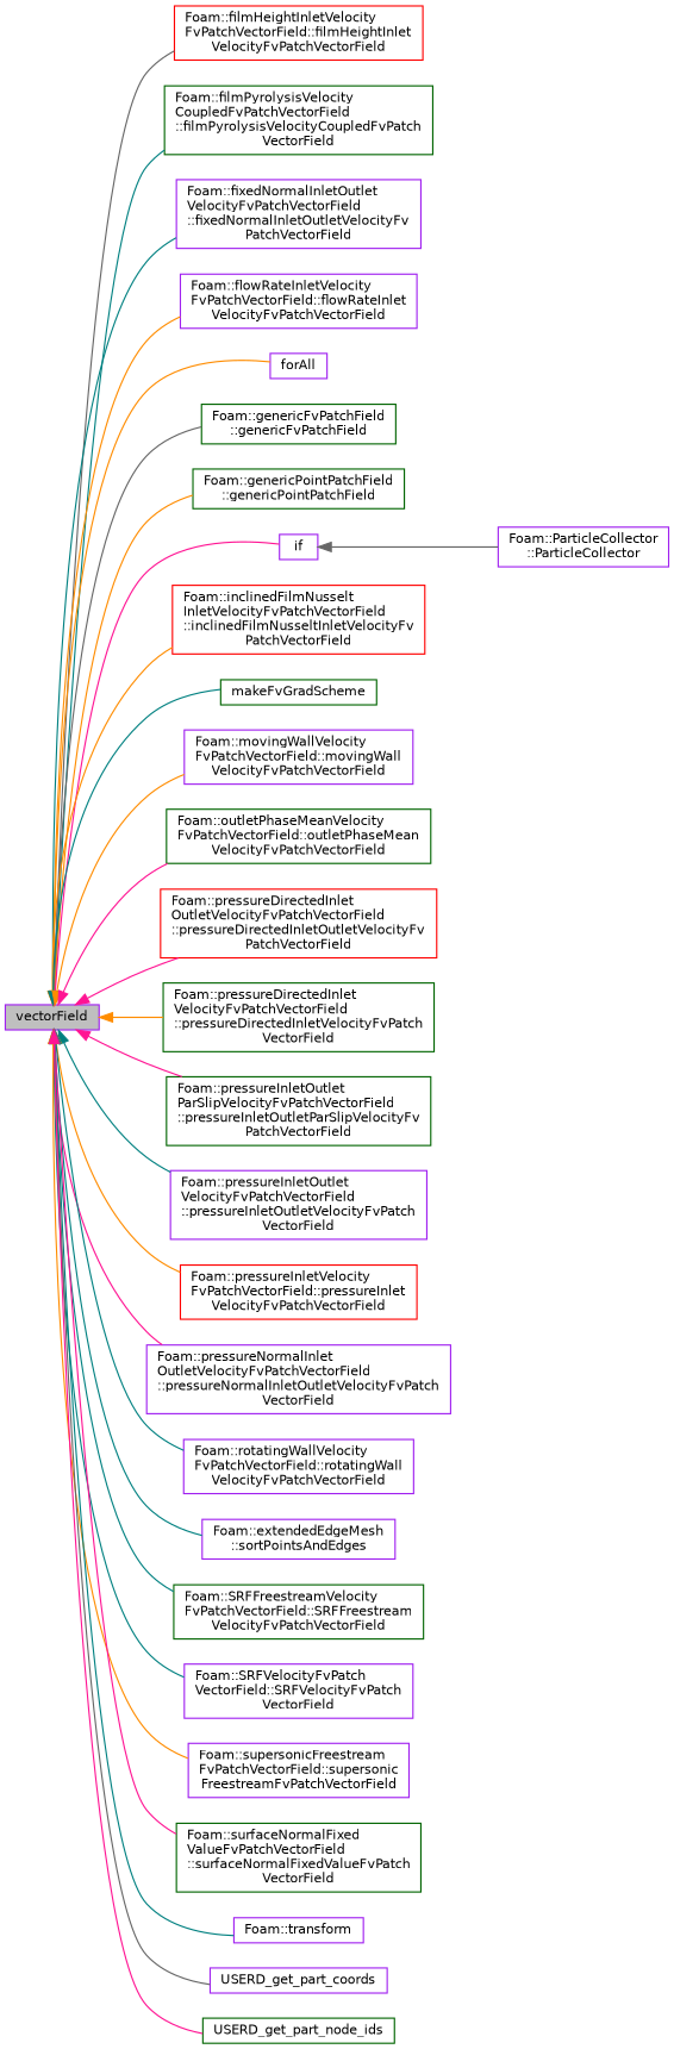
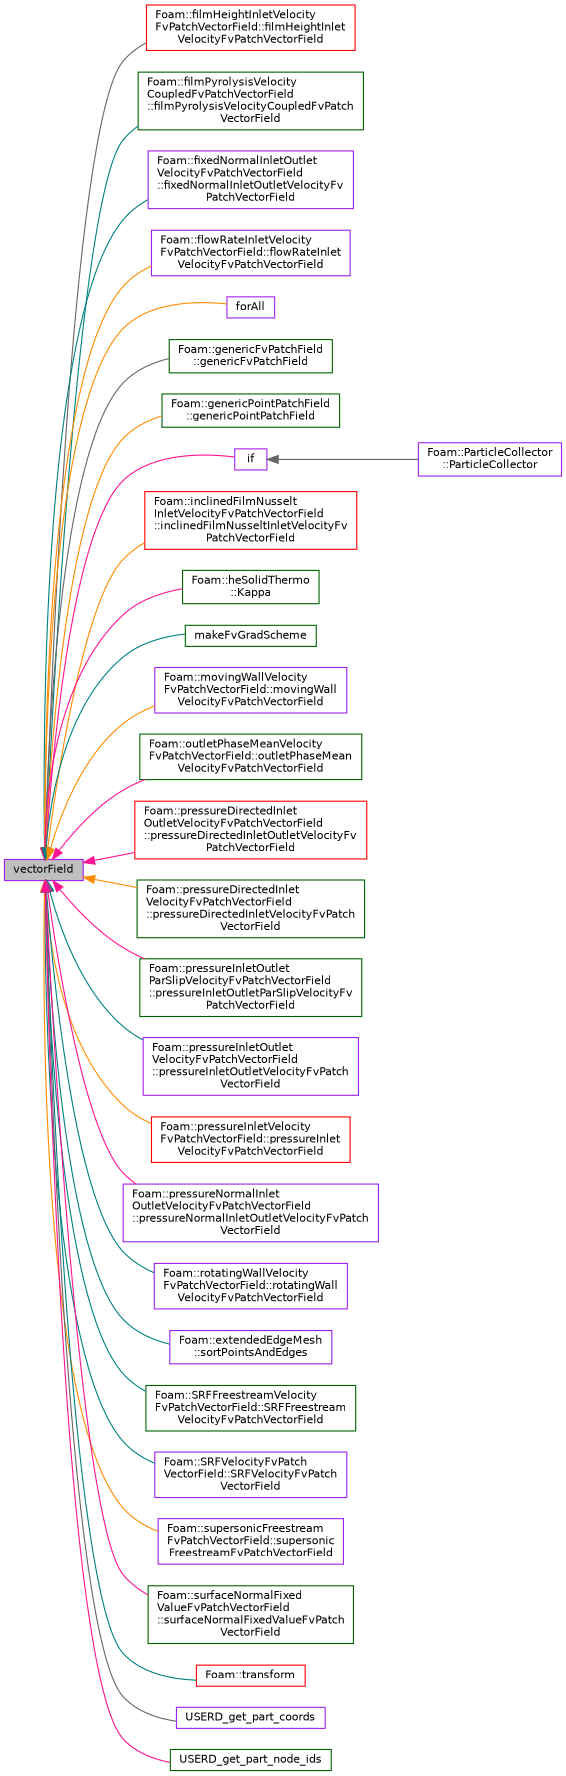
  digraph {
    rankdir=LR
    node [color=purple fontname=Helvetica fontsize=10 shape=record]
    edge [color=teal dir=back fontname=Helvetica fontsize=10 labelfontname=Helvetica labelfontsize=10 style=solid]
    n1 [fillcolor=grey75 fontcolor=black height=0.2 label=vectorField style=filled width=0.4]
    n2 [color=red height=0.2 label="Foam::filmHeightInletVelocity\lFvPatchVectorField::filmHeightInlet\lVelocityFvPatchVectorField" width=0.4]
    n3 [color=darkgreen height=0.2 label="Foam::filmPyrolysisVelocity\lCoupledFvPatchVectorField\l::filmPyrolysisVelocityCoupledFvPatch\lVectorField" width=0.4]
    n4 [height=0.2 label="Foam::fixedNormalInletOutlet\lVelocityFvPatchVectorField\l::fixedNormalInletOutletVelocityFv\lPatchVectorField" width=0.4]
    n5 [height=0.2 label="Foam::flowRateInletVelocity\lFvPatchVectorField::flowRateInlet\lVelocityFvPatchVectorField" width=0.4]
    n6 [height=0.2 label=forAll width=0.4]
    n7 [color=darkgreen height=0.2 label="Foam::genericFvPatchField\l::genericFvPatchField" width=0.4]
    n8 [color=darkgreen height=0.2 label="Foam::genericPointPatchField\l::genericPointPatchField" width=0.4]
    n9 [height=0.2 label=if width=0.4]
    n10 [color=red height=0.2 label="Foam::inclinedFilmNusselt\lInletVelocityFvPatchVectorField\l::inclinedFilmNusseltInletVelocityFv\lPatchVectorField" width=0.4]
+   n11 [color=darkgreen height=0.2 label="Foam::heSolidThermo\l::Kappa" width=0.4]
    n12 [color=darkgreen height=0.2 label=makeFvGradScheme width=0.4]
    n13 [height=0.2 label="Foam::movingWallVelocity\lFvPatchVectorField::movingWall\lVelocityFvPatchVectorField" width=0.4]
    n14 [color=darkgreen height=0.2 label="Foam::outletPhaseMeanVelocity\lFvPatchVectorField::outletPhaseMean\lVelocityFvPatchVectorField" width=0.4]
    n15 [color=red height=0.2 label="Foam::pressureDirectedInlet\lOutletVelocityFvPatchVectorField\l::pressureDirectedInletOutletVelocityFv\lPatchVectorField" width=0.4]
    n16 [color=darkgreen height=0.2 label="Foam::pressureDirectedInlet\lVelocityFvPatchVectorField\l::pressureDirectedInletVelocityFvPatch\lVectorField" width=0.4]
    n17 [color=darkgreen height=0.2 label="Foam::pressureInletOutlet\lParSlipVelocityFvPatchVectorField\l::pressureInletOutletParSlipVelocityFv\lPatchVectorField" width=0.4]
    n18 [height=0.2 label="Foam::pressureInletOutlet\lVelocityFvPatchVectorField\l::pressureInletOutletVelocityFvPatch\lVectorField" width=0.4]
    n19 [color=red height=0.2 label="Foam::pressureInletVelocity\lFvPatchVectorField::pressureInlet\lVelocityFvPatchVectorField" width=0.4]
    n20 [height=0.2 label="Foam::pressureNormalInlet\lOutletVelocityFvPatchVectorField\l::pressureNormalInletOutletVelocityFvPatch\lVectorField" width=0.4]
    n21 [height=0.2 label="Foam::rotatingWallVelocity\lFvPatchVectorField::rotatingWall\lVelocityFvPatchVectorField" width=0.4]
    n22 [height=0.2 label="Foam::extendedEdgeMesh\l::sortPointsAndEdges" width=0.4]
    n23 [color=darkgreen height=0.2 label="Foam::SRFFreestreamVelocity\lFvPatchVectorField::SRFFreestream\lVelocityFvPatchVectorField" width=0.4]
    n24 [height=0.2 label="Foam::SRFVelocityFvPatch\lVectorField::SRFVelocityFvPatch\lVectorField" width=0.4]
    n25 [height=0.2 label="Foam::supersonicFreestream\lFvPatchVectorField::supersonic\lFreestreamFvPatchVectorField" width=0.4]
    n26 [color=darkgreen height=0.2 label="Foam::surfaceNormalFixed\lValueFvPatchVectorField\l::surfaceNormalFixedValueFvPatch\lVectorField" width=0.4]
-   n27 [height=0.2 label="Foam::transform" width=0.4]
+   n27 [color=red height=0.2 label="Foam::transform" width=0.4]
    n28 [height=0.2 label=USERD_get_part_coords width=0.4]
    n29 [color=darkgreen height=0.2 label=USERD_get_part_node_ids width=0.4]
    n30 [height=0.2 label="Foam::ParticleCollector\l::ParticleCollector" width=0.4]
    n1 -> n2 [color=gray40]
    n1 -> n3
    n1 -> n4
    n1 -> n5 [color=darkorange]
    n1 -> n6 [color=darkorange]
    n1 -> n7 [color=gray40]
    n1 -> n8 [color=darkorange]
    n1 -> n9 [color=deeppink]
    n1 -> n10 [color=darkorange]
+   n1 -> n11 [color=deeppink]
    n1 -> n12
    n1 -> n13 [color=darkorange]
    n1 -> n14 [color=deeppink]
    n1 -> n15 [color=deeppink]
    n1 -> n16 [color=darkorange]
    n1 -> n17 [color=deeppink]
    n1 -> n18
    n1 -> n19 [color=darkorange]
    n1 -> n20 [color=deeppink]
    n1 -> n21
    n1 -> n22
    n1 -> n23
    n1 -> n24
    n1 -> n25 [color=darkorange]
    n1 -> n26 [color=deeppink]
    n1 -> n27
    n1 -> n28 [color=gray40]
    n1 -> n29 [color=deeppink]
    n9 -> n30 [color=gray40]
  }
